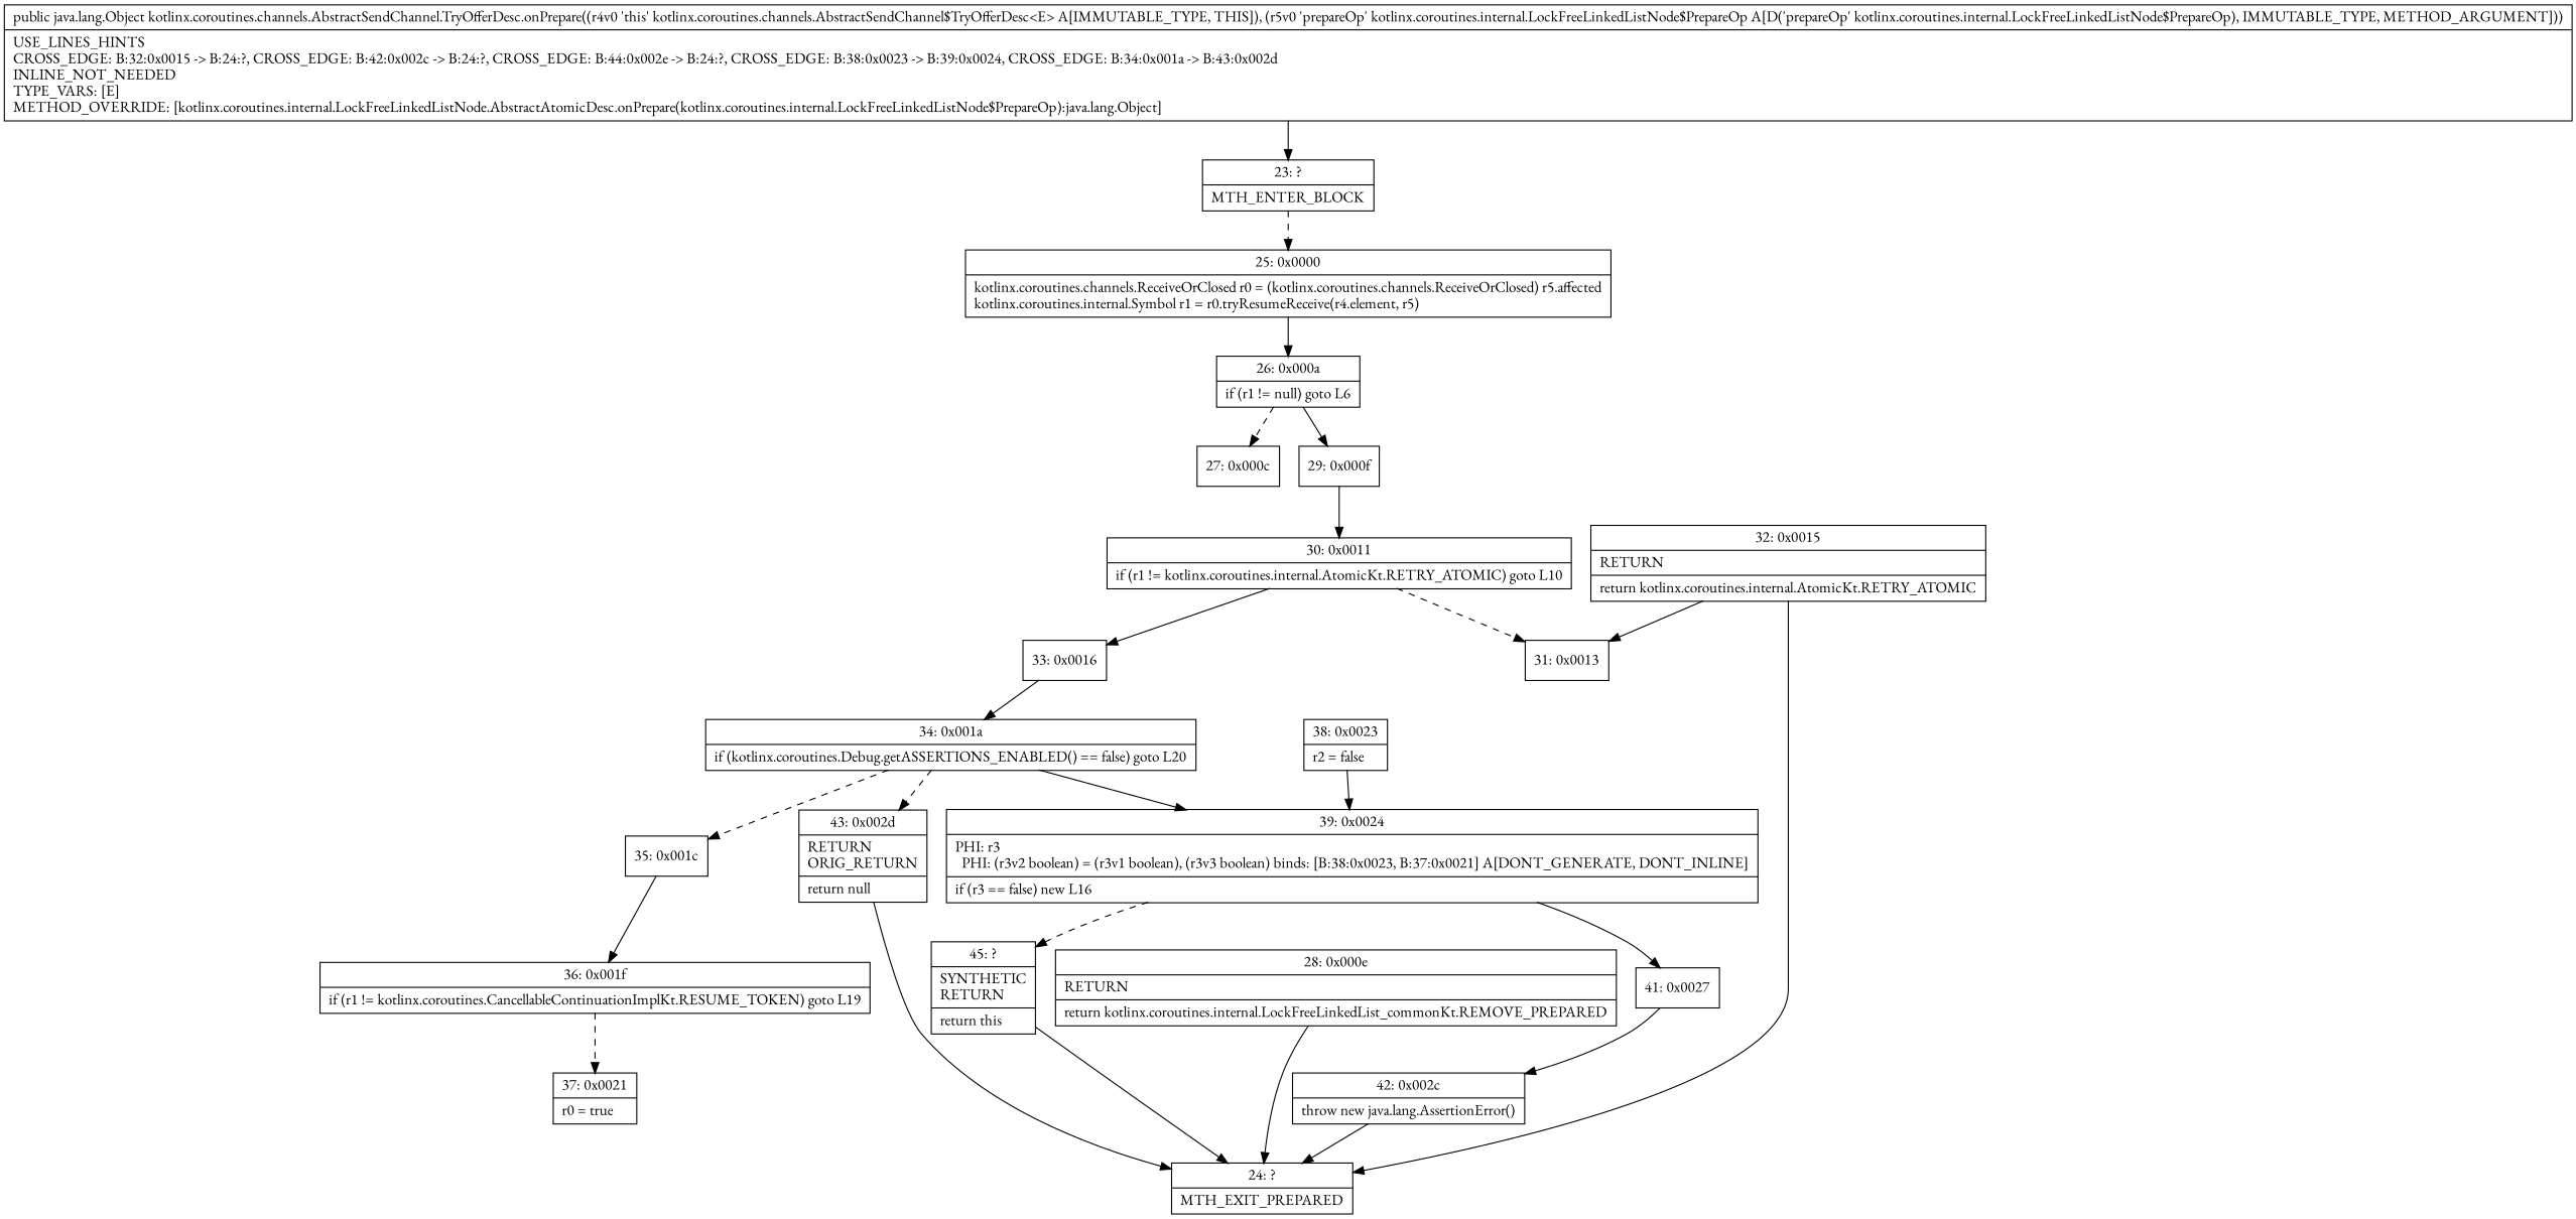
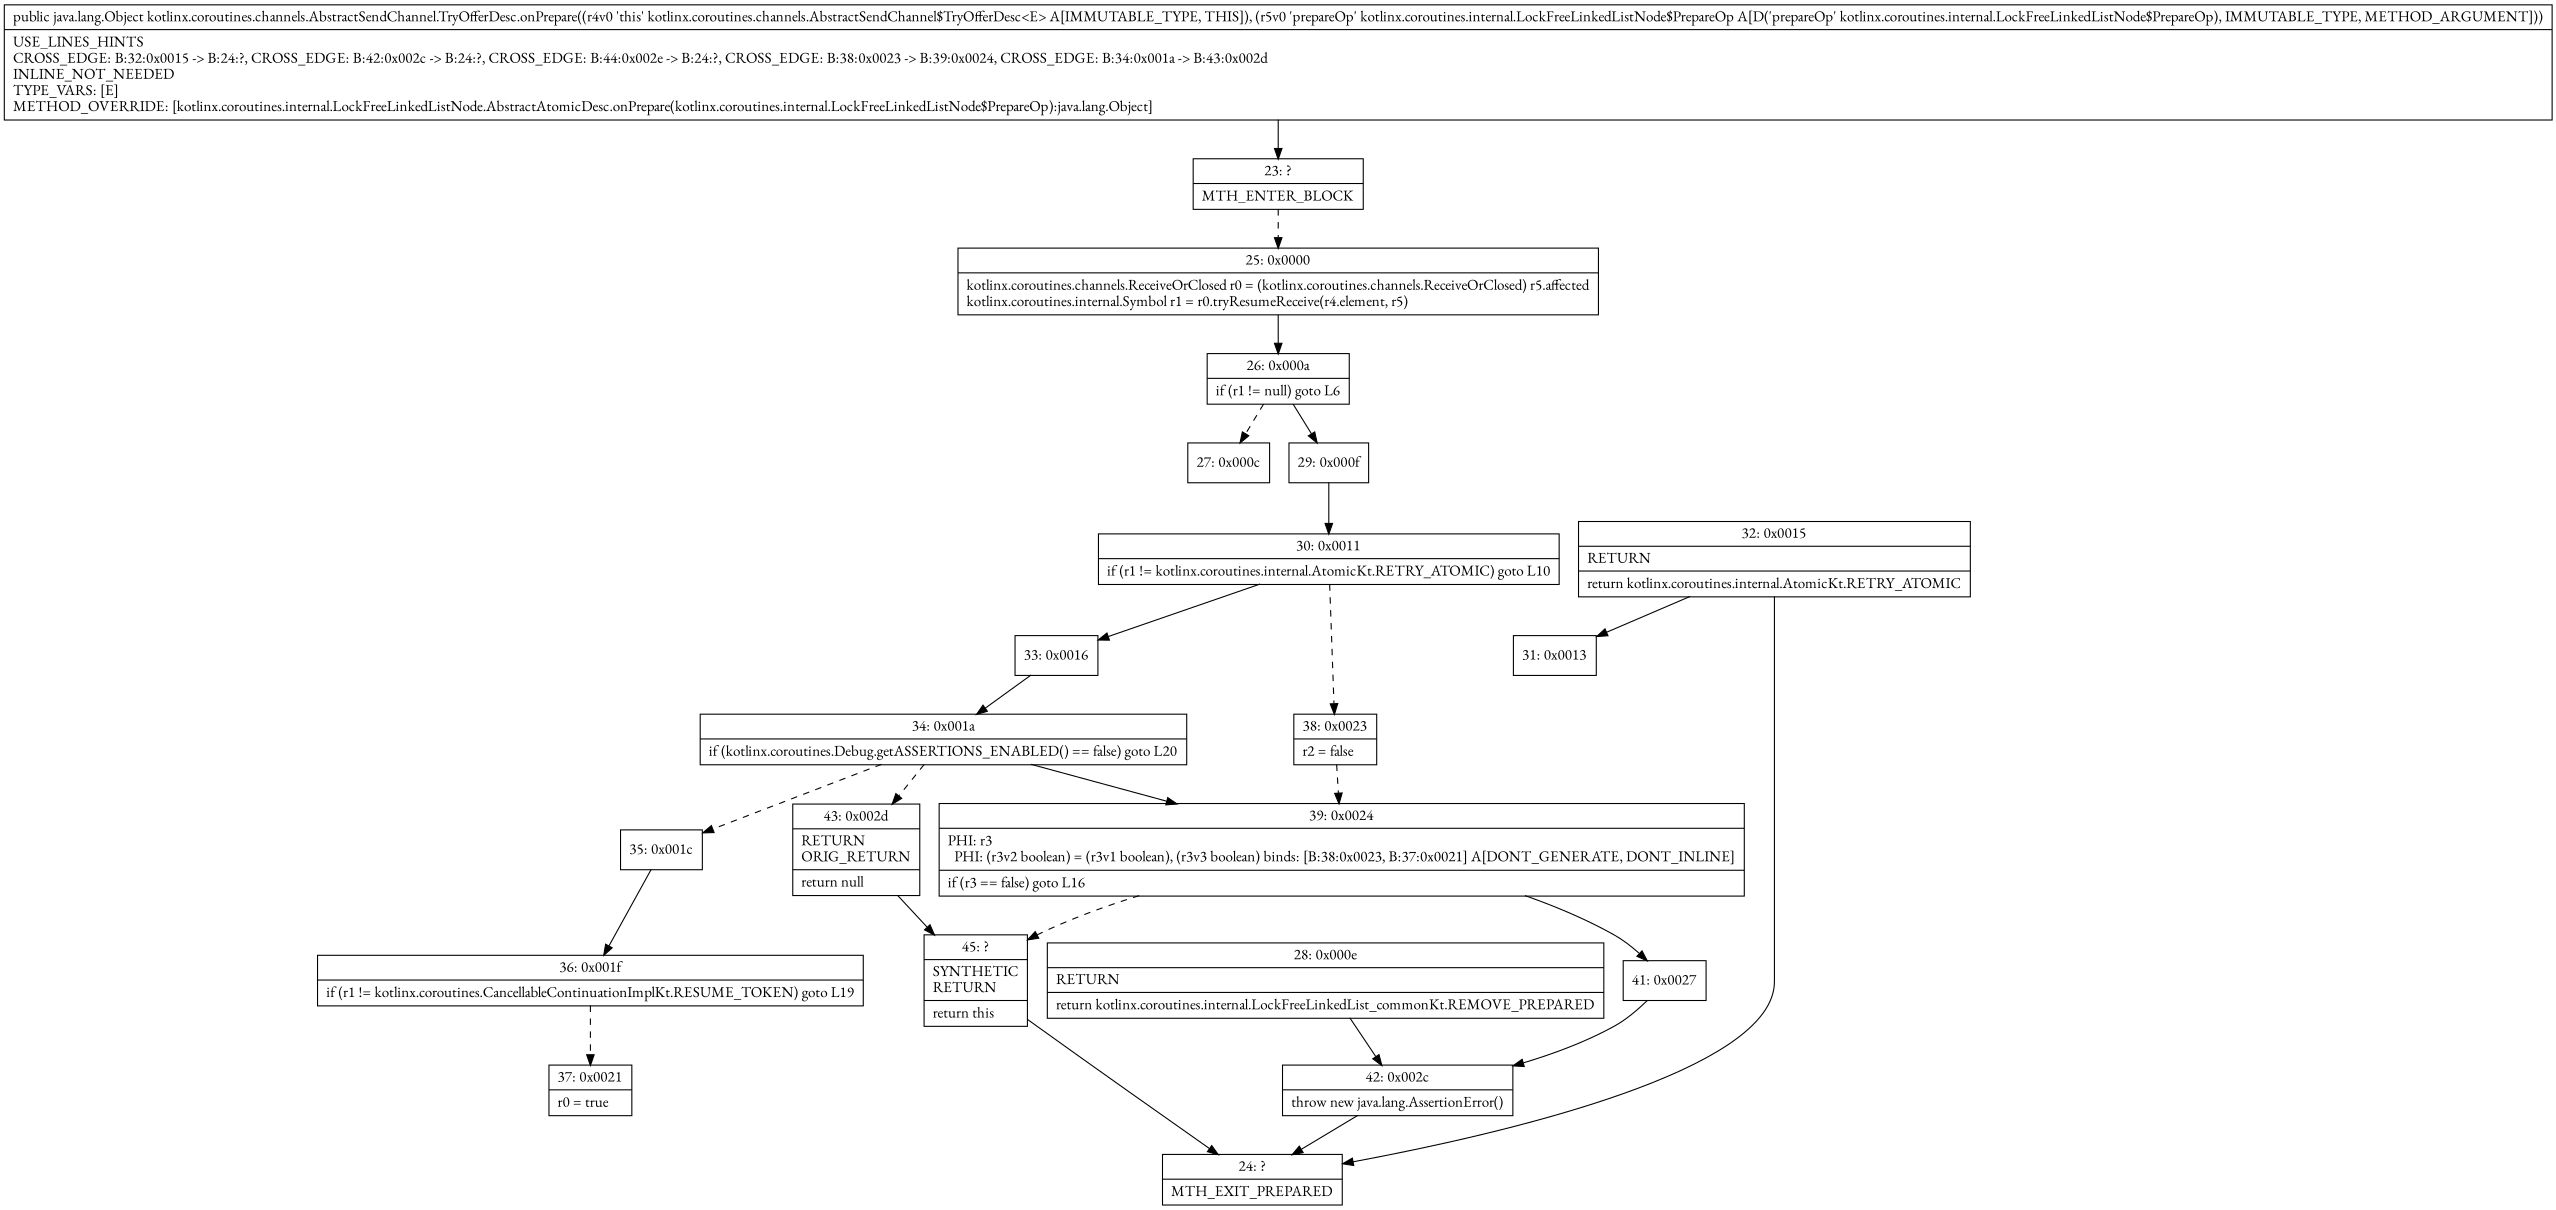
  digraph {
    fontname="EB Garamond"
    node [fontname="EB Garamond" shape=record]
    edge [fontname="EB Garamond"]
    n1 [label="{23\:\ ?|MTH_ENTER_BLOCK\l}"]
    n2 [label="{25\:\ 0x0000|kotlinx.coroutines.channels.ReceiveOrClosed r0 = (kotlinx.coroutines.channels.ReceiveOrClosed) r5.affected\lkotlinx.coroutines.internal.Symbol r1 = r0.tryResumeReceive(r4.element, r5)\l}"]
    n3 [label="{26\:\ 0x000a|if (r1 != null) goto L6\l}"]
    n4 [label="{27\:\ 0x000c}"]
    n5 [label="{29\:\ 0x000f}"]
    n6 [label="{30\:\ 0x0011|if (r1 != kotlinx.coroutines.internal.AtomicKt.RETRY_ATOMIC) goto L10\l}"]
    n7 [label="{28\:\ 0x000e|RETURN\l|return kotlinx.coroutines.internal.LockFreeLinkedList_commonKt.REMOVE_PREPARED\l}"]
    n8 [label="{24\:\ ?|MTH_EXIT_PREPARED\l}"]
    n9 [label="{31\:\ 0x0013}"]
    n10 [label="{33\:\ 0x0016}"]
    n11 [label="{34\:\ 0x001a|if (kotlinx.coroutines.Debug.getASSERTIONS_ENABLED() == false) goto L20\l}"]
    n12 [label="{32\:\ 0x0015|RETURN\l|return kotlinx.coroutines.internal.AtomicKt.RETRY_ATOMIC\l}"]
    n13 [label="{35\:\ 0x001c}"]
    n14 [label="{43\:\ 0x002d|RETURN\lORIG_RETURN\l|return null\l}"]
-   n15 [label="{39\:\ 0x0024|PHI: r3 \l  PHI: (r3v2 boolean) = (r3v1 boolean), (r3v3 boolean) binds: [B:38:0x0023, B:37:0x0021] A[DONT_GENERATE, DONT_INLINE]\l|if (r3 == false) new L16\l}"]
+   n15 [label="{39\:\ 0x0024|PHI: r3 \l  PHI: (r3v2 boolean) = (r3v1 boolean), (r3v3 boolean) binds: [B:38:0x0023, B:37:0x0021] A[DONT_GENERATE, DONT_INLINE]\l|if (r3 == false) goto L16\l}"]
    n16 [label="{36\:\ 0x001f|if (r1 != kotlinx.coroutines.CancellableContinuationImplKt.RESUME_TOKEN) goto L19\l}"]
    n17 [label="{37\:\ 0x0021|r0 = true\l}"]
    n18 [label="{38\:\ 0x0023|r2 = false\l}"]
    n19 [label="{41\:\ 0x0027}"]
    n20 [label="{45\:\ ?|SYNTHETIC\lRETURN\l|return this\l}"]
    n21 [label="{42\:\ 0x002c|throw new java.lang.AssertionError()\l}"]
    n22 [label="{public java.lang.Object kotlinx.coroutines.channels.AbstractSendChannel.TryOfferDesc.onPrepare((r4v0 'this' kotlinx.coroutines.channels.AbstractSendChannel$TryOfferDesc\<E\> A[IMMUTABLE_TYPE, THIS]), (r5v0 'prepareOp' kotlinx.coroutines.internal.LockFreeLinkedListNode$PrepareOp A[D('prepareOp' kotlinx.coroutines.internal.LockFreeLinkedListNode$PrepareOp), IMMUTABLE_TYPE, METHOD_ARGUMENT]))  | USE_LINES_HINTS\lCROSS_EDGE: B:32:0x0015 \-\> B:24:?, CROSS_EDGE: B:42:0x002c \-\> B:24:?, CROSS_EDGE: B:44:0x002e \-\> B:24:?, CROSS_EDGE: B:38:0x0023 \-\> B:39:0x0024, CROSS_EDGE: B:34:0x001a \-\> B:43:0x002d\lINLINE_NOT_NEEDED\lTYPE_VARS: [E]\lMETHOD_OVERRIDE: [kotlinx.coroutines.internal.LockFreeLinkedListNode.AbstractAtomicDesc.onPrepare(kotlinx.coroutines.internal.LockFreeLinkedListNode$PrepareOp):java.lang.Object]\l}"]
    n1 -> n2 [style=dashed]
    n2 -> n3
    n3 -> n4 [style=dashed]
    n3 -> n5
    n5 -> n6
-   n6 -> n9 [style=dashed]
+   n6 -> n18 [style=dashed]
    n6 -> n10
-   n7 -> n8
+   n7 -> n21
    n10 -> n11
    n11 -> n13 [style=dashed]
    n11 -> n14 [style=dashed]
    n11 -> n15
    n12 -> n8
    n12 -> n9
    n13 -> n16
-   n14 -> n8
+   n14 -> n20
    n15 -> n19
    n15 -> n20 [style=dashed]
    n16 -> n17 [style=dashed]
-   n18 -> n15
+   n18 -> n15 [style=dashed]
    n19 -> n21
    n20 -> n8
    n21 -> n8
    n22 -> n1
  }
